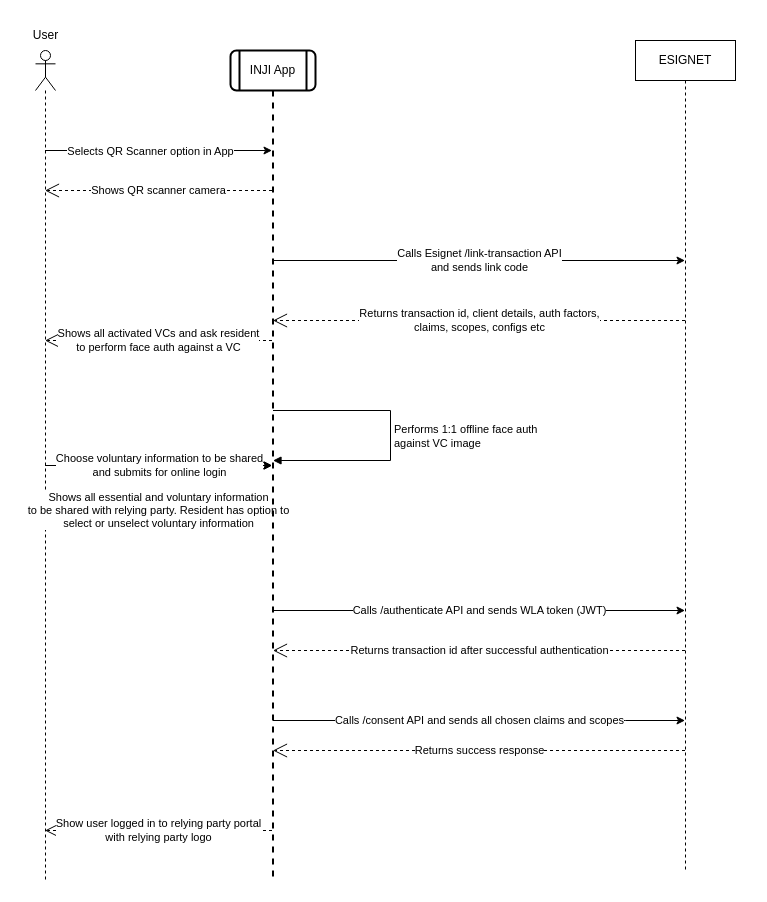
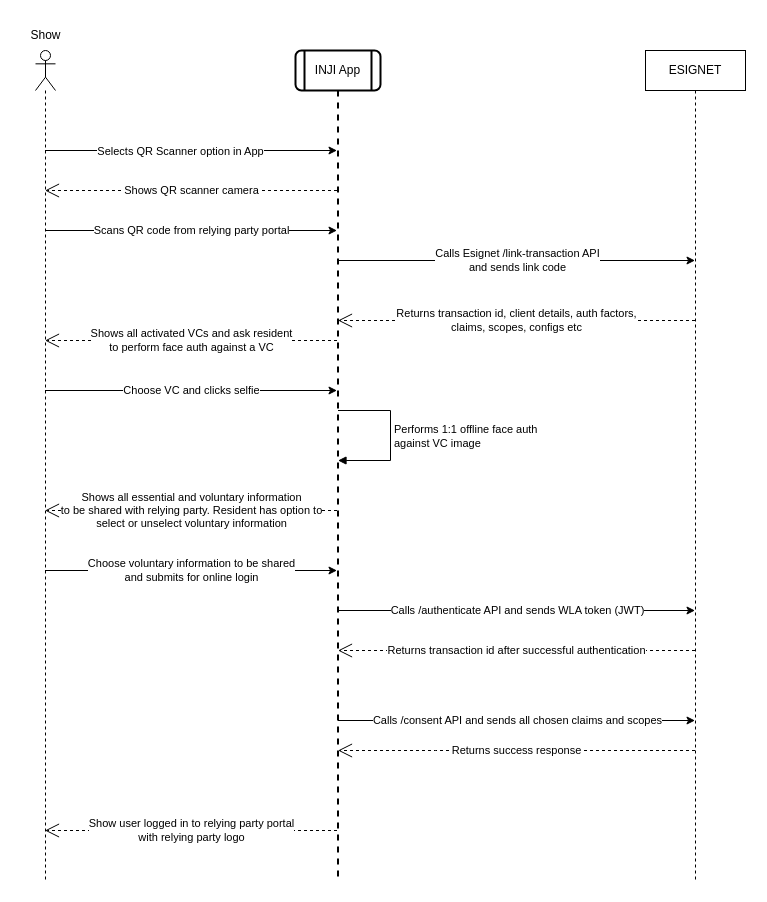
  <mxCell id="0" />
  <mxCell id="1" parent="0" />
  <mxCell id="2" style="edgeStyle=elbowEdgeStyle;rounded=0;orthogonalLoop=1;jettySize=auto;html=1;elbow=vertical;curved=0;" edge="1" parent="1" source="7" target="16"><mxGeometry relative="1" as="geometry"><Array as="points"><mxPoint x="165" y="150" /></Array></mxGeometry></mxCell>
  <mxCell id="3" value="Selects QR Scanner option in App" style="edgeLabel;html=1;align=center;verticalAlign=middle;resizable=0;points=[];" vertex="1" connectable="0" parent="2"><mxGeometry x="-0.072" y="1" relative="1" as="geometry"><mxPoint y="1" as="offset" /></mxGeometry></mxCell>
  <mxCell id="4" value="Scans QR code from relying party portal" style="edgeStyle=elbowEdgeStyle;rounded=0;orthogonalLoop=1;jettySize=auto;html=1;elbow=vertical;curved=0;" edge="1" parent="1" source="7" target="16"><mxGeometry relative="1" as="geometry"><Array as="points"><mxPoint x="235" y="230" /></Array></mxGeometry></mxCell>
  <mxCell id="5" value="Choose VC and clicks selfie" style="edgeStyle=elbowEdgeStyle;rounded=0;orthogonalLoop=1;jettySize=auto;html=1;elbow=vertical;curved=0;" edge="1" parent="1" source="7" target="16"><mxGeometry relative="1" as="geometry"><Array as="points"><mxPoint x="255" y="390" /></Array></mxGeometry></mxCell>
  <mxCell id="6" value="Choose voluntary information to be shared&lt;br&gt;and submits for online login" style="edgeStyle=elbowEdgeStyle;rounded=0;orthogonalLoop=1;jettySize=auto;html=1;elbow=vertical;curved=0;" edge="1" parent="1" source="7" target="16"><mxGeometry relative="1" as="geometry"><Array as="points"><mxPoint x="235" y="570" /></Array></mxGeometry></mxCell>
  <mxCell id="7" value="" style="shape=umlLifeline;perimeter=lifelinePerimeter;whiteSpace=wrap;html=1;container=1;dropTarget=0;collapsible=0;recursiveResize=0;outlineConnect=0;portConstraint=eastwest;newEdgeStyle={&quot;edgeStyle&quot;:&quot;elbowEdgeStyle&quot;,&quot;elbow&quot;:&quot;vertical&quot;,&quot;curved&quot;:0,&quot;rounded&quot;:0};participant=umlActor;fontStyle=0" parent="1" vertex="1"><mxGeometry x="35" y="50" width="20" height="830" as="geometry" /></mxCell>
- <mxCell id="8" value="User" style="text;html=1;align=center;verticalAlign=middle;resizable=0;points=[];autosize=1;strokeColor=none;fillColor=none;" parent="1" vertex="1"><mxGeometry x="20" y="20" width="50" height="30" as="geometry" /></mxCell>
+ <mxCell id="8" value="Show" style="text;html=1;align=center;verticalAlign=middle;resizable=0;points=[];autosize=1;strokeColor=none;fillColor=none;" parent="1" vertex="1"><mxGeometry x="20" y="20" width="50" height="30" as="geometry" /></mxCell>
  <mxCell id="9" value="Shows QR scanner camera" style="edgeStyle=elbowEdgeStyle;rounded=1;orthogonalLoop=1;jettySize=auto;html=1;elbow=vertical;curved=0;endArrow=open;endSize=12;dashed=1;" edge="1" parent="1" source="16" target="7"><mxGeometry relative="1" as="geometry"><Array as="points"><mxPoint x="155" y="190" /></Array></mxGeometry></mxCell>
  <mxCell id="10" value="Calls Esignet&amp;nbsp;/link-transaction API&lt;br&gt;and sends link code" style="edgeStyle=elbowEdgeStyle;rounded=0;orthogonalLoop=1;jettySize=auto;html=1;elbow=vertical;curved=0;" edge="1" parent="1" source="16" target="20"><mxGeometry relative="1" as="geometry"><Array as="points"><mxPoint x="435" y="260" /><mxPoint x="585" y="270" /></Array></mxGeometry></mxCell>
  <mxCell id="11" value="Shows all activated VCs and ask resident&lt;br&gt;to perform face auth against a VC" style="edgeStyle=elbowEdgeStyle;rounded=1;orthogonalLoop=1;jettySize=auto;html=1;elbow=vertical;curved=0;endArrow=open;endSize=12;dashed=1;" edge="1" parent="1" source="16" target="7"><mxGeometry relative="1" as="geometry"><Array as="points"><mxPoint x="115" y="340" /></Array></mxGeometry></mxCell>
  <mxCell id="12" value="Shows all essential and voluntary information&lt;br&gt;to be shared with relying party. Resident has option to &lt;br&gt;select or unselect voluntary information" style="edgeStyle=elbowEdgeStyle;rounded=1;orthogonalLoop=1;jettySize=auto;html=1;elbow=vertical;curved=0;endArrow=open;endSize=12;dashed=1;" edge="1" parent="1" source="16" target="7"><mxGeometry relative="1" as="geometry"><Array as="points"><mxPoint x="165" y="510" /></Array></mxGeometry></mxCell>
  <mxCell id="13" value="Calls&amp;nbsp;/authenticate API and sends WLA token (JWT)" style="edgeStyle=elbowEdgeStyle;rounded=0;orthogonalLoop=1;jettySize=auto;html=1;elbow=vertical;curved=0;" edge="1" parent="1" source="16" target="20"><mxGeometry relative="1" as="geometry"><Array as="points"><mxPoint x="405" y="610" /><mxPoint x="635" y="630" /></Array></mxGeometry></mxCell>
  <mxCell id="14" value="Calls /consent API and sends all chosen claims and scopes" style="edgeStyle=elbowEdgeStyle;rounded=0;orthogonalLoop=1;jettySize=auto;html=1;elbow=vertical;curved=0;" edge="1" parent="1" source="16" target="20"><mxGeometry relative="1" as="geometry"><Array as="points"><mxPoint x="625" y="720" /></Array></mxGeometry></mxCell>
  <mxCell id="15" value="Show user logged in to relying party portal&lt;br&gt;with relying party logo" style="edgeStyle=elbowEdgeStyle;rounded=1;orthogonalLoop=1;jettySize=auto;html=1;elbow=vertical;curved=0;endArrow=open;endSize=12;dashed=1;" edge="1" parent="1" source="16" target="7"><mxGeometry relative="1" as="geometry"><Array as="points"><mxPoint x="105" y="830" /></Array></mxGeometry></mxCell>
- <mxCell id="16" value="INJI App" style="shape=umlLifeline;perimeter=lifelinePerimeter;whiteSpace=wrap;html=1;container=1;dropTarget=0;collapsible=0;recursiveResize=0;outlineConnect=0;portConstraint=eastwest;newEdgeStyle={&quot;edgeStyle&quot;:&quot;elbowEdgeStyle&quot;,&quot;elbow&quot;:&quot;vertical&quot;,&quot;curved&quot;:0,&quot;rounded&quot;:0};participant=process;verticalAlign=middle;strokeColor=default;shadow=0;dashed=0;strokeWidth=2;labelBackgroundColor=#ffffff;fillColor=default;fontColor=default;sketch=0;gradientColor=none;fontStyle=0;rounded=1;" parent="1" vertex="1"><mxGeometry x="230" y="50" width="85" height="830" as="geometry" /></mxCell>
+ <mxCell id="16" value="INJI App" style="shape=umlLifeline;perimeter=lifelinePerimeter;whiteSpace=wrap;html=1;container=1;dropTarget=0;collapsible=0;recursiveResize=0;outlineConnect=0;portConstraint=eastwest;newEdgeStyle={&quot;edgeStyle&quot;:&quot;elbowEdgeStyle&quot;,&quot;elbow&quot;:&quot;vertical&quot;,&quot;curved&quot;:0,&quot;rounded&quot;:0};participant=process;verticalAlign=middle;strokeColor=default;shadow=0;dashed=0;strokeWidth=2;labelBackgroundColor=#ffffff;fillColor=default;fontColor=default;sketch=0;gradientColor=none;fontStyle=0;rounded=1;" parent="1" vertex="1"><mxGeometry x="295" y="50" width="85" height="830" as="geometry" /></mxCell>
  <mxCell id="17" value="Returns transaction id, client details, auth factors,&lt;br&gt;claims, scopes, configs etc" style="edgeStyle=elbowEdgeStyle;rounded=1;orthogonalLoop=1;jettySize=auto;html=1;elbow=vertical;curved=0;endArrow=open;endSize=12;dashed=1;" edge="1" parent="1" source="20" target="16"><mxGeometry relative="1" as="geometry"><Array as="points"><mxPoint x="465" y="320" /></Array></mxGeometry></mxCell>
  <mxCell id="18" value="Returns transaction id after successful authentication" style="edgeStyle=elbowEdgeStyle;rounded=1;orthogonalLoop=1;jettySize=auto;html=1;elbow=vertical;curved=0;endArrow=open;endSize=12;dashed=1;" edge="1" parent="1" source="20" target="16"><mxGeometry relative="1" as="geometry"><Array as="points"><mxPoint x="415" y="650" /><mxPoint x="505" y="660" /></Array></mxGeometry></mxCell>
  <mxCell id="19" value="Returns success response" style="edgeStyle=elbowEdgeStyle;rounded=1;orthogonalLoop=1;jettySize=auto;html=1;elbow=vertical;curved=0;endArrow=open;endSize=12;dashed=1;" edge="1" parent="1" source="20" target="16"><mxGeometry relative="1" as="geometry"><Array as="points"><mxPoint x="445" y="750" /></Array></mxGeometry></mxCell>
- <mxCell id="20" value="ESIGNET" style="shape=umlLifeline;perimeter=lifelinePerimeter;whiteSpace=wrap;html=1;container=1;dropTarget=0;collapsible=0;recursiveResize=0;outlineConnect=0;portConstraint=eastwest;newEdgeStyle={&quot;edgeStyle&quot;:&quot;elbowEdgeStyle&quot;,&quot;elbow&quot;:&quot;vertical&quot;,&quot;curved&quot;:0,&quot;rounded&quot;:0};" parent="1" vertex="1"><mxGeometry x="635" y="40" width="100" height="830" as="geometry" /></mxCell>
+ <mxCell id="20" value="ESIGNET" style="shape=umlLifeline;perimeter=lifelinePerimeter;whiteSpace=wrap;html=1;container=1;dropTarget=0;collapsible=0;recursiveResize=0;outlineConnect=0;portConstraint=eastwest;newEdgeStyle={&quot;edgeStyle&quot;:&quot;elbowEdgeStyle&quot;,&quot;elbow&quot;:&quot;vertical&quot;,&quot;curved&quot;:0,&quot;rounded&quot;:0};" parent="1" vertex="1"><mxGeometry x="645" y="50" width="100" height="830" as="geometry" /></mxCell>
  <mxCell id="21" value="Performs 1:1 offline face auth&amp;nbsp;&lt;br&gt;against VC image" style="html=1;align=left;spacingLeft=2;endArrow=block;rounded=0;edgeStyle=orthogonalEdgeStyle;curved=0;rounded=0;" edge="1" target="16" parent="1" source="16"><mxGeometry x="0.006" relative="1" as="geometry"><mxPoint x="345" y="410" as="sourcePoint" /><Array as="points"><mxPoint x="390" y="410" /><mxPoint x="390" y="460" /></Array><mxPoint as="offset" /></mxGeometry></mxCell>
